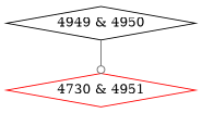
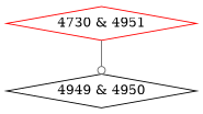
  digraph {
    node [shape=diamond]
    n1 [label="4730 & 4951" color=red]
    n2 [label="4949 & 4950" color=black]
-   n2 -> n1 [color=gray40 arrowhead=odot]
+   n1 -> n2 [color=gray40 arrowhead=odot]
  }
